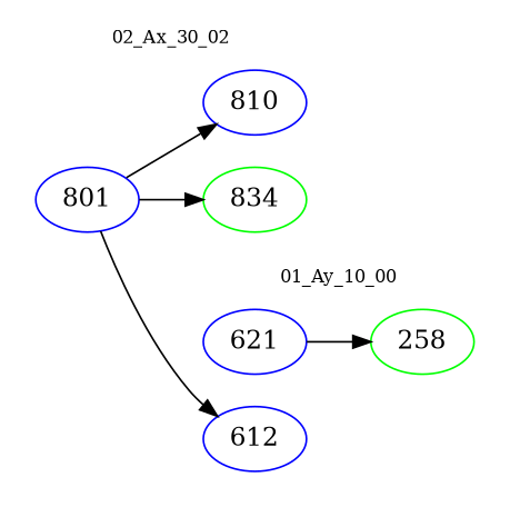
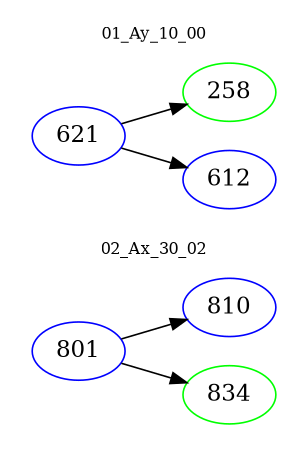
  digraph {
    rankdir=LR
    node [color=blue]
    edge [color=black]
    n1 [label=801]
    n2 [color=green label=834]
    n3 [label=810]
    n4 [label=621]
    n5 [label=612]
    n6 [color=green label=258]
    subgraph cluster_1 {
      color=white
      fontsize=10
      label="02_Ax_30_02"
      n1
      n2
      n3
    }
    subgraph cluster_2 {
      color=white
      fontsize=10
      label="01_Ay_10_00"
      n4
      n5
      n6
    }
    n1 -> n2
    n1 -> n3
-   n1 -> n5
+   n4 -> n5
    n4 -> n6
  }
